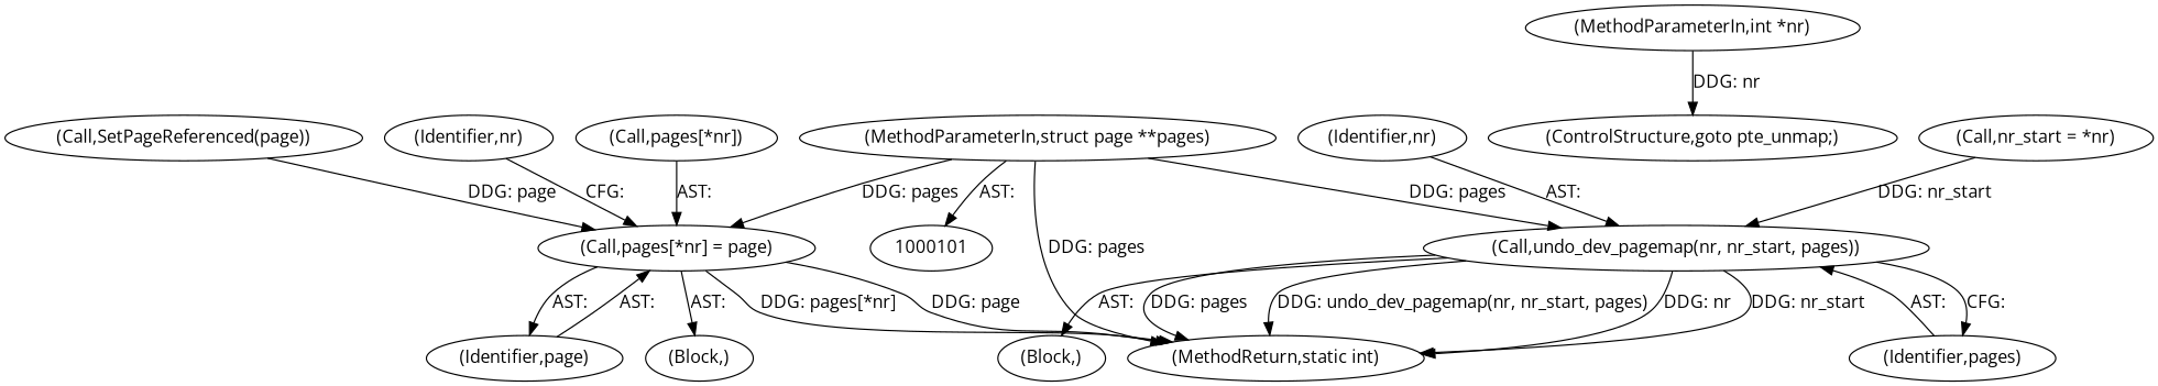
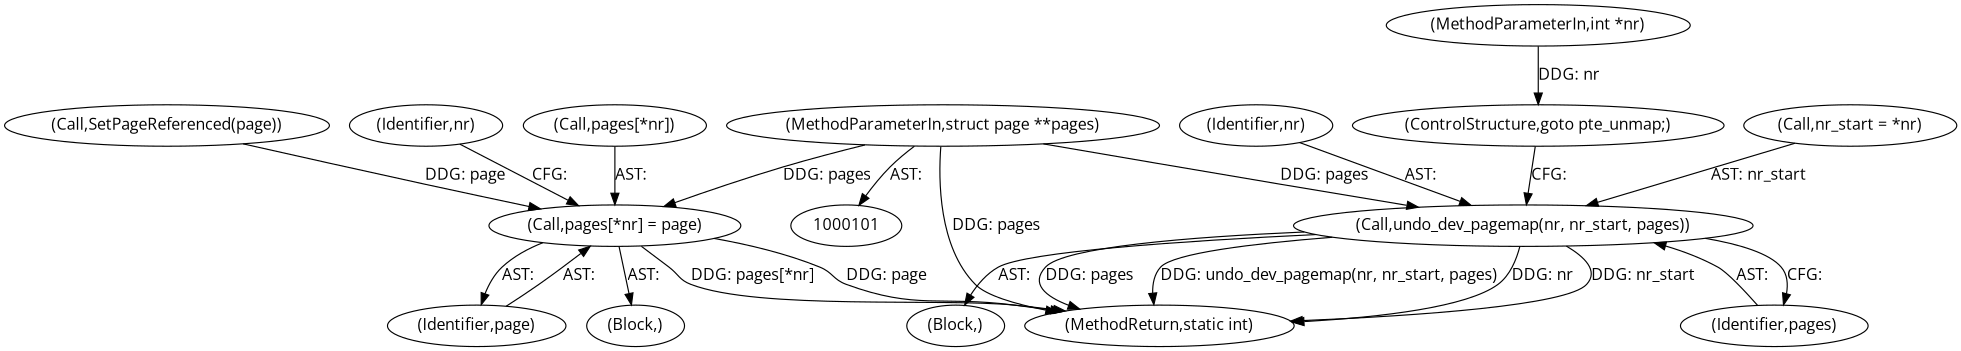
  digraph {
    fontname="Open Sans"
    node [fontname="Open Sans"]
    edge [fontname="Open Sans"]
    n1 [label="(MethodParameterIn,struct page **pages)"]
    n2 [label="(Call,undo_dev_pagemap(nr, nr_start, pages))"]
    n3 [label="(Call,pages[*nr] = page)"]
    n4 [label="(MethodReturn,static int)"]
    1000101
    n6 [label="(Identifier,pages)"]
    n7 [label="(Block,)"]
    n8 [label="(Identifier,page)"]
    n9 [label="(Block,)"]
    n10 [label="(Identifier,nr)"]
    n11 [label="(Call,SetPageReferenced(page))"]
    n12 [label="(MethodParameterIn,int *nr)"]
    n13 [label="(ControlStructure,goto pte_unmap;)"]
    n14 [label="(Identifier,nr)"]
    n15 [label="(Call,pages[*nr])"]
    n16 [label="(Call,nr_start = *nr)"]
    n1 -> n2 [label="DDG: pages"]
    n1 -> n3 [label="DDG: pages"]
    n1 -> n4 [label="DDG: pages"]
    n1 -> 1000101 [label="AST: "]
    n2 -> n4 [label="DDG: nr_start"]
    n2 -> n4 [label="DDG: pages"]
    n2 -> n4 [label="DDG: undo_dev_pagemap(nr, nr_start, pages)"]
    n2 -> n4 [label="DDG: nr"]
    n2 -> n6 [label="CFG: "]
    n2 -> n7 [label="AST: "]
    n3 -> n4 [label="DDG: page"]
    n3 -> n4 [label="DDG: pages[*nr]"]
    n3 -> n8 [label="AST: "]
    n3 -> n9 [label="AST: "]
    n6 -> n2 [label="AST: "]
    n8 -> n3 [label="AST: "]
    n10 -> n2 [label="AST: "]
    n11 -> n3 [label="DDG: page"]
    n12 -> n13 [label="DDG: nr"]
+   n13 -> n2 [label="CFG: "]
    n14 -> n3 [label="CFG: "]
    n15 -> n3 [label="AST: "]
-   n16 -> n2 [label="DDG: nr_start"]
+   n16 -> n2 [label="AST: nr_start"]
  }
